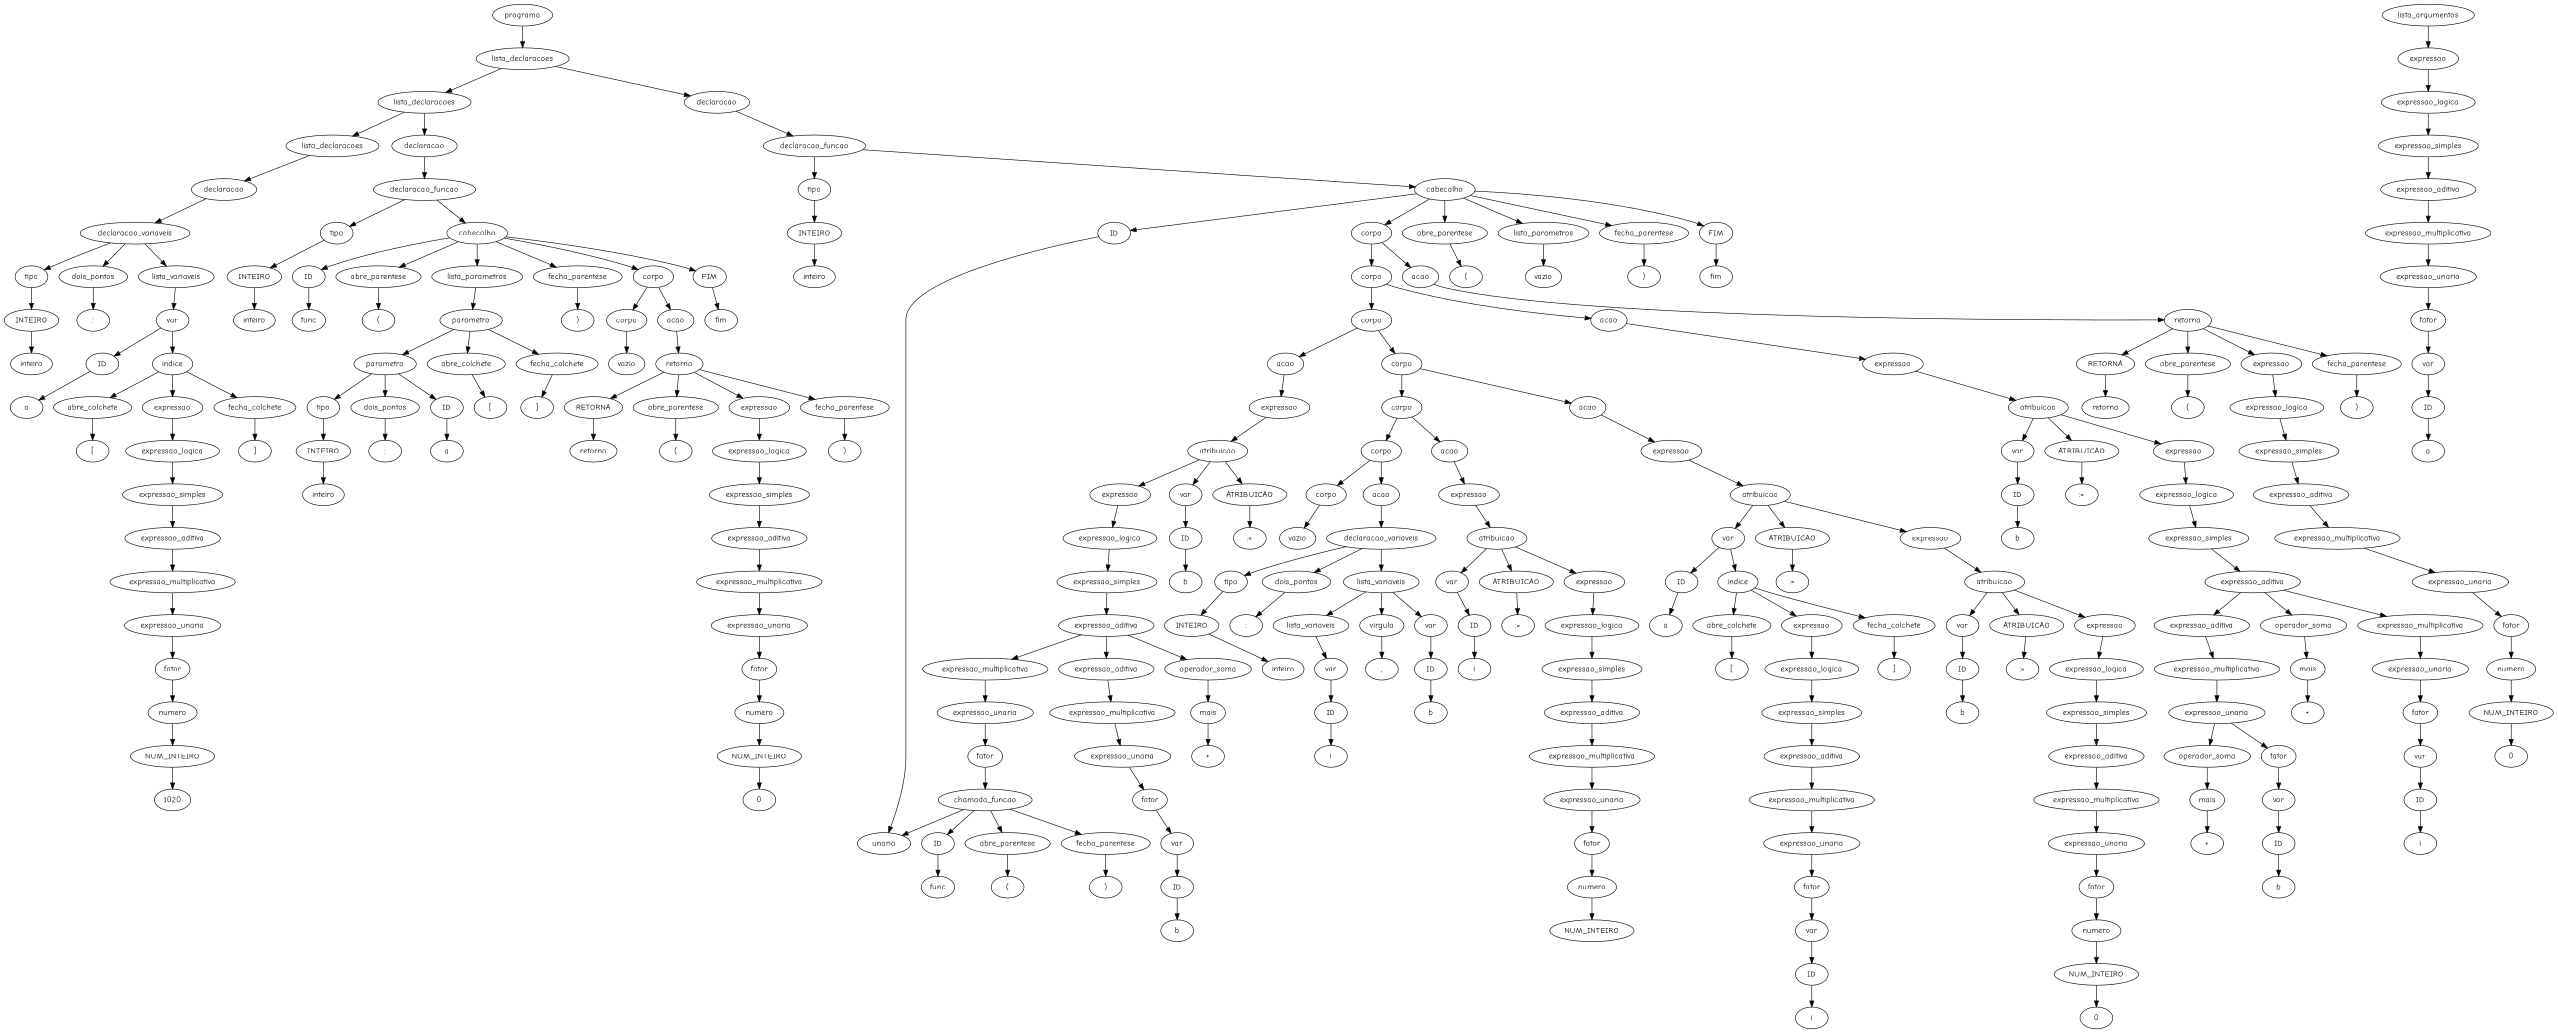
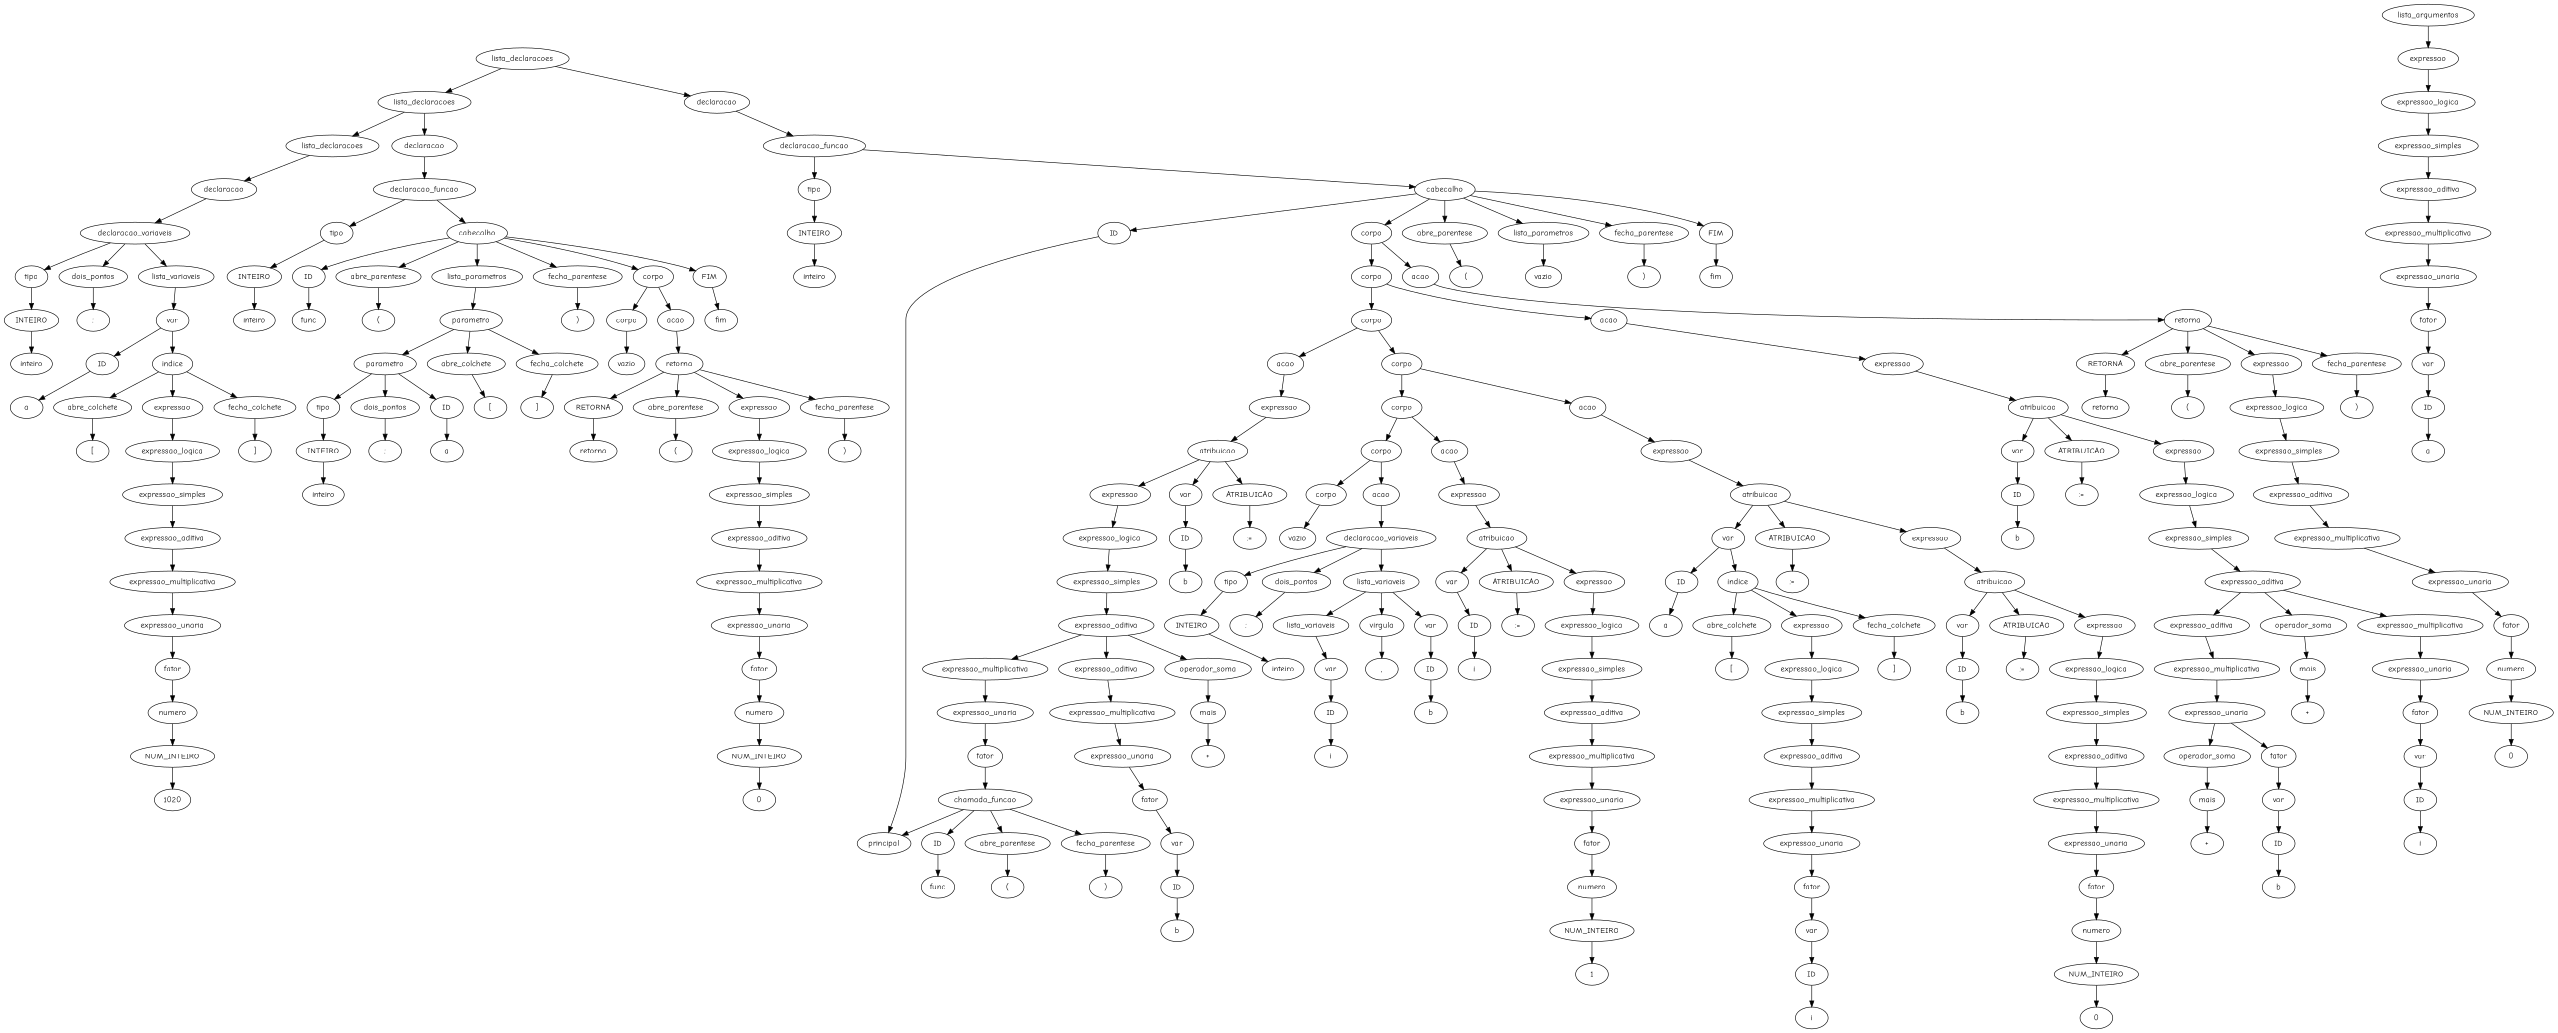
  digraph {
    fontname="Comic Neue"
    node [fontname="Comic Neue"]
    edge [fontname="Comic Neue"]
-   n1 [label=programa]
    n2 [label=lista_declaracoes]
    n3 [label=lista_declaracoes]
    n4 [label=declaracao]
    n5 [label=lista_declaracoes]
    n6 [label=declaracao]
    n7 [label=declaracao_funcao]
    n8 [label=declaracao]
    n9 [label=declaracao_funcao]
    n10 [label=declaracao_variaveis]
    n11 [label=tipo]
    n12 [label=dois_pontos]
    n13 [label=lista_variaveis]
    n14 [label=INTEIRO]
    n15 [label=":"]
    n16 [label=var]
    n17 [label=inteiro]
    n18 [label=ID]
    n19 [label=indice]
    n20 [label=a]
    n21 [label=abre_colchete]
    n22 [label=expressao]
    n23 [label=fecha_colchete]
    n24 [label="["]
    n25 [label=expressao_logica]
    n26 [label="]"]
    n27 [label=expressao_simples]
    n28 [label=expressao_aditiva]
    n29 [label=expressao_multiplicativa]
    n30 [label=expressao_unaria]
    n31 [label=fator]
    n32 [label=numero]
    n33 [label=NUM_INTEIRO]
    n34 [label=1020]
    n35 [label=tipo]
    n36 [label=cabecalho]
    n37 [label=INTEIRO]
    n38 [label=ID]
    n39 [label=abre_parentese]
    n40 [label=lista_parametros]
    n41 [label=fecha_parentese]
    n42 [label=corpo]
    n43 [label=FIM]
    n44 [label=inteiro]
    n45 [label=func]
    n46 [label="("]
    n47 [label=parametro]
    n48 [label=")"]
    n49 [label=corpo]
    n50 [label=acao]
    n51 [label=fim]
    n52 [label=parametro]
    n53 [label=abre_colchete]
    n54 [label=fecha_colchete]
    n55 [label=tipo]
    n56 [label=dois_pontos]
    n57 [label=ID]
    n58 [label="["]
    n59 [label="]"]
    n60 [label=INTEIRO]
    n61 [label=":"]
    n62 [label=a]
    n63 [label=inteiro]
    n64 [label=vazio]
    n65 [label=retorna]
    n66 [label=RETORNA]
    n67 [label=abre_parentese]
    n68 [label=expressao]
    n69 [label=fecha_parentese]
    n70 [label=retorna]
    n71 [label="("]
    n72 [label=expressao_logica]
    n73 [label=")"]
    n74 [label=expressao_simples]
    n75 [label=expressao_aditiva]
    n76 [label=expressao_multiplicativa]
    n77 [label=expressao_unaria]
    n78 [label=fator]
    n79 [label=numero]
    n80 [label=NUM_INTEIRO]
    n81 [label=0]
    n82 [label=tipo]
    n83 [label=cabecalho]
    n84 [label=INTEIRO]
    n85 [label=ID]
    n86 [label=abre_parentese]
    n87 [label=lista_parametros]
    n88 [label=fecha_parentese]
    n89 [label=corpo]
    n90 [label=FIM]
    n91 [label=inteiro]
-   n92 [label=unaria]
+   n92 [label=principal]
    n93 [label="("]
    n94 [label=vazio]
    n95 [label=")"]
    n96 [label=corpo]
    n97 [label=acao]
    n98 [label=fim]
    n99 [label=corpo]
    n100 [label=acao]
    n101 [label=retorna]
    n102 [label=corpo]
    n103 [label=acao]
    n104 [label=expressao]
    n105 [label=corpo]
    n106 [label=acao]
    n107 [label=expressao]
    n108 [label=corpo]
    n109 [label=acao]
    n110 [label=expressao]
    n111 [label=corpo]
    n112 [label=acao]
    n113 [label=expressao]
    n114 [label=vazio]
    n115 [label=declaracao_variaveis]
    n116 [label=tipo]
    n117 [label=dois_pontos]
    n118 [label=lista_variaveis]
    n119 [label=INTEIRO]
    n120 [label=":"]
    n121 [label=lista_variaveis]
    n122 [label=virgula]
    n123 [label=var]
    n124 [label=inteiro]
    n125 [label=var]
    n126 [label=","]
    n127 [label=ID]
    n128 [label=ID]
    n129 [label=i]
    n130 [label=b]
    n131 [label=atribuicao]
    n132 [label=var]
    n133 [label=ATRIBUICAO]
    n134 [label=expressao]
    n135 [label=ID]
    n136 [label=":="]
    n137 [label=expressao_logica]
    n138 [label=i]
    n139 [label=expressao_simples]
    n140 [label=expressao_aditiva]
    n141 [label=expressao_multiplicativa]
    n142 [label=expressao_unaria]
    n143 [label=fator]
    n144 [label=numero]
    n145 [label=NUM_INTEIRO]
+   n146 [label=1]
    n147 [label=atribuicao]
    n148 [label=var]
    n149 [label=ATRIBUICAO]
    n150 [label=expressao]
    n151 [label=ID]
    n152 [label=indice]
    n153 [label=":="]
    n154 [label=atribuicao]
    n155 [label=a]
    n156 [label=abre_colchete]
    n157 [label=expressao]
    n158 [label=fecha_colchete]
    n159 [label="["]
    n160 [label=expressao_logica]
    n161 [label="]"]
    n162 [label=expressao_simples]
    n163 [label=expressao_aditiva]
    n164 [label=expressao_multiplicativa]
    n165 [label=expressao_unaria]
    n166 [label=fator]
    n167 [label=var]
    n168 [label=ID]
    n169 [label=i]
    n170 [label=var]
    n171 [label=ATRIBUICAO]
    n172 [label=expressao]
    n173 [label=ID]
    n174 [label=":="]
    n175 [label=expressao_logica]
    n176 [label=b]
    n177 [label=expressao_simples]
    n178 [label=expressao_aditiva]
    n179 [label=expressao_multiplicativa]
    n180 [label=expressao_unaria]
    n181 [label=fator]
    n182 [label=numero]
    n183 [label=NUM_INTEIRO]
    n184 [label=0]
    n185 [label=atribuicao]
    n186 [label=var]
    n187 [label=ATRIBUICAO]
    n188 [label=expressao]
    n189 [label=ID]
    n190 [label=":="]
    n191 [label=expressao_logica]
    n192 [label=b]
    n193 [label=expressao_simples]
    n194 [label=expressao_aditiva]
    n195 [label=expressao_aditiva]
    n196 [label=operador_soma]
    n197 [label=expressao_multiplicativa]
    n198 [label=expressao_multiplicativa]
    n199 [label=mais]
    n200 [label=expressao_unaria]
    n201 [label=expressao_unaria]
    n202 [label=fator]
    n203 [label=var]
    n204 [label=ID]
    n205 [label=b]
    n206 [label="+"]
    n207 [label=fator]
    n208 [label=chamada_funcao]
    n209 [label=ID]
    n210 [label=abre_parentese]
    n211 [label=fecha_parentese]
    n212 [label=func]
    n213 [label="("]
    n214 [label=lista_argumentos]
    n215 [label=expressao]
    n216 [label=")"]
    n217 [label=expressao_logica]
    n218 [label=expressao_simples]
    n219 [label=expressao_aditiva]
    n220 [label=expressao_multiplicativa]
    n221 [label=expressao_unaria]
    n222 [label=fator]
    n223 [label=var]
    n224 [label=ID]
    n225 [label=a]
    n226 [label=atribuicao]
    n227 [label=var]
    n228 [label=ATRIBUICAO]
    n229 [label=expressao]
    n230 [label=ID]
    n231 [label=":="]
    n232 [label=expressao_logica]
    n233 [label=b]
    n234 [label=expressao_simples]
    n235 [label=expressao_aditiva]
    n236 [label=expressao_aditiva]
    n237 [label=operador_soma]
    n238 [label=expressao_multiplicativa]
    n239 [label=expressao_multiplicativa]
    n240 [label=mais]
    n241 [label=expressao_unaria]
    n242 [label=expressao_unaria]
    n243 [label=operador_soma]
    n244 [label=fator]
    n245 [label=mais]
    n246 [label=var]
    n247 [label="+"]
    n248 [label=ID]
    n249 [label=b]
    n250 [label="+"]
    n251 [label=fator]
    n252 [label=var]
    n253 [label=ID]
    n254 [label=i]
    n255 [label=RETORNA]
    n256 [label=abre_parentese]
    n257 [label=expressao]
    n258 [label=fecha_parentese]
    n259 [label=retorna]
    n260 [label="("]
    n261 [label=expressao_logica]
    n262 [label=")"]
    n263 [label=expressao_simples]
    n264 [label=expressao_aditiva]
    n265 [label=expressao_multiplicativa]
    n266 [label=expressao_unaria]
    n267 [label=fator]
    n268 [label=numero]
    n269 [label=NUM_INTEIRO]
    n270 [label=0]
-   n1 -> n2
    n2 -> n3
    n2 -> n4
    n3 -> n5
    n3 -> n6
    n4 -> n7
    n5 -> n8
    n6 -> n9
    n7 -> n82
    n7 -> n83
    n8 -> n10
    n9 -> n35
    n9 -> n36
    n10 -> n11
    n10 -> n12
    n10 -> n13
    n11 -> n14
    n12 -> n15
    n13 -> n16
    n14 -> n17
    n16 -> n18
    n16 -> n19
    n18 -> n20
    n19 -> n21
    n19 -> n22
    n19 -> n23
    n21 -> n24
    n22 -> n25
    n23 -> n26
    n25 -> n27
    n27 -> n28
    n28 -> n29
    n29 -> n30
    n30 -> n31
    n31 -> n32
    n32 -> n33
    n33 -> n34
    n35 -> n37
    n36 -> n38
    n36 -> n39
    n36 -> n40
    n36 -> n41
    n36 -> n42
    n36 -> n43
    n37 -> n44
    n38 -> n45
    n39 -> n46
    n40 -> n47
    n41 -> n48
    n42 -> n49
    n42 -> n50
    n43 -> n51
    n47 -> n52
    n47 -> n53
    n47 -> n54
    n49 -> n64
    n50 -> n65
    n52 -> n55
    n52 -> n56
    n52 -> n57
    n53 -> n58
    n54 -> n59
    n55 -> n60
    n56 -> n61
    n57 -> n62
    n60 -> n63
    n65 -> n66
    n65 -> n67
    n65 -> n68
    n65 -> n69
    n66 -> n70
    n67 -> n71
    n68 -> n72
    n69 -> n73
    n72 -> n74
    n74 -> n75
    n75 -> n76
    n76 -> n77
    n77 -> n78
    n78 -> n79
    n79 -> n80
    n80 -> n81
    n82 -> n84
    n83 -> n85
    n83 -> n86
    n83 -> n87
    n83 -> n88
    n83 -> n89
    n83 -> n90
    n84 -> n91
    n85 -> n92
    n86 -> n93
    n87 -> n94
    n88 -> n95
    n89 -> n96
    n89 -> n97
    n90 -> n98
    n96 -> n99
    n96 -> n100
    n97 -> n101
    n99 -> n102
    n99 -> n103
    n100 -> n104
    n101 -> n255
    n101 -> n256
    n101 -> n257
    n101 -> n258
    n102 -> n105
    n102 -> n106
    n103 -> n107
    n104 -> n226
    n105 -> n108
    n105 -> n109
    n106 -> n110
    n107 -> n185
    n108 -> n111
    n108 -> n112
    n109 -> n113
    n110 -> n147
    n111 -> n114
    n112 -> n115
    n113 -> n131
    n115 -> n116
    n115 -> n117
    n115 -> n118
    n116 -> n119
    n117 -> n120
    n118 -> n121
    n118 -> n122
    n118 -> n123
    n119 -> n124
    n121 -> n125
    n122 -> n126
    n123 -> n127
    n125 -> n128
    n127 -> n130
    n128 -> n129
    n131 -> n132
    n131 -> n133
    n131 -> n134
    n132 -> n135
    n133 -> n136
    n134 -> n137
    n135 -> n138
    n137 -> n139
    n139 -> n140
    n140 -> n141
    n141 -> n142
    n142 -> n143
    n143 -> n144
    n144 -> n145
+   n145 -> n146
    n147 -> n148
    n147 -> n149
    n147 -> n150
    n148 -> n151
    n148 -> n152
    n149 -> n153
    n150 -> n154
    n151 -> n155
    n152 -> n156
    n152 -> n157
    n152 -> n158
    n154 -> n170
    n154 -> n171
    n154 -> n172
    n156 -> n159
    n157 -> n160
    n158 -> n161
    n160 -> n162
    n162 -> n163
    n163 -> n164
    n164 -> n165
    n165 -> n166
    n166 -> n167
    n167 -> n168
    n168 -> n169
    n170 -> n173
    n171 -> n174
    n172 -> n175
    n173 -> n176
    n175 -> n177
    n177 -> n178
    n178 -> n179
    n179 -> n180
    n180 -> n181
    n181 -> n182
    n182 -> n183
    n183 -> n184
    n185 -> n186
    n185 -> n187
    n185 -> n188
    n186 -> n189
    n187 -> n190
    n188 -> n191
    n189 -> n192
    n191 -> n193
    n193 -> n194
    n194 -> n195
    n194 -> n196
    n194 -> n197
    n195 -> n198
    n196 -> n199
    n197 -> n200
    n198 -> n201
    n199 -> n206
    n200 -> n207
    n201 -> n202
    n202 -> n203
    n203 -> n204
    n204 -> n205
    n207 -> n208
    n208 -> n92
    n208 -> n209
    n208 -> n210
    n208 -> n211
    n209 -> n212
    n210 -> n213
    n211 -> n216
    n214 -> n215
    n215 -> n217
    n217 -> n218
    n218 -> n219
    n219 -> n220
    n220 -> n221
    n221 -> n222
    n222 -> n223
    n223 -> n224
    n224 -> n225
    n226 -> n227
    n226 -> n228
    n226 -> n229
    n227 -> n230
    n228 -> n231
    n229 -> n232
    n230 -> n233
    n232 -> n234
    n234 -> n235
    n235 -> n236
    n235 -> n237
    n235 -> n238
    n236 -> n239
    n237 -> n240
    n238 -> n241
    n239 -> n242
    n240 -> n250
    n241 -> n251
    n242 -> n243
    n242 -> n244
    n243 -> n245
    n244 -> n246
    n245 -> n247
    n246 -> n248
    n248 -> n249
    n251 -> n252
    n252 -> n253
    n253 -> n254
    n255 -> n259
    n256 -> n260
    n257 -> n261
    n258 -> n262
    n261 -> n263
    n263 -> n264
    n264 -> n265
    n265 -> n266
    n266 -> n267
    n267 -> n268
    n268 -> n269
    n269 -> n270
  }
